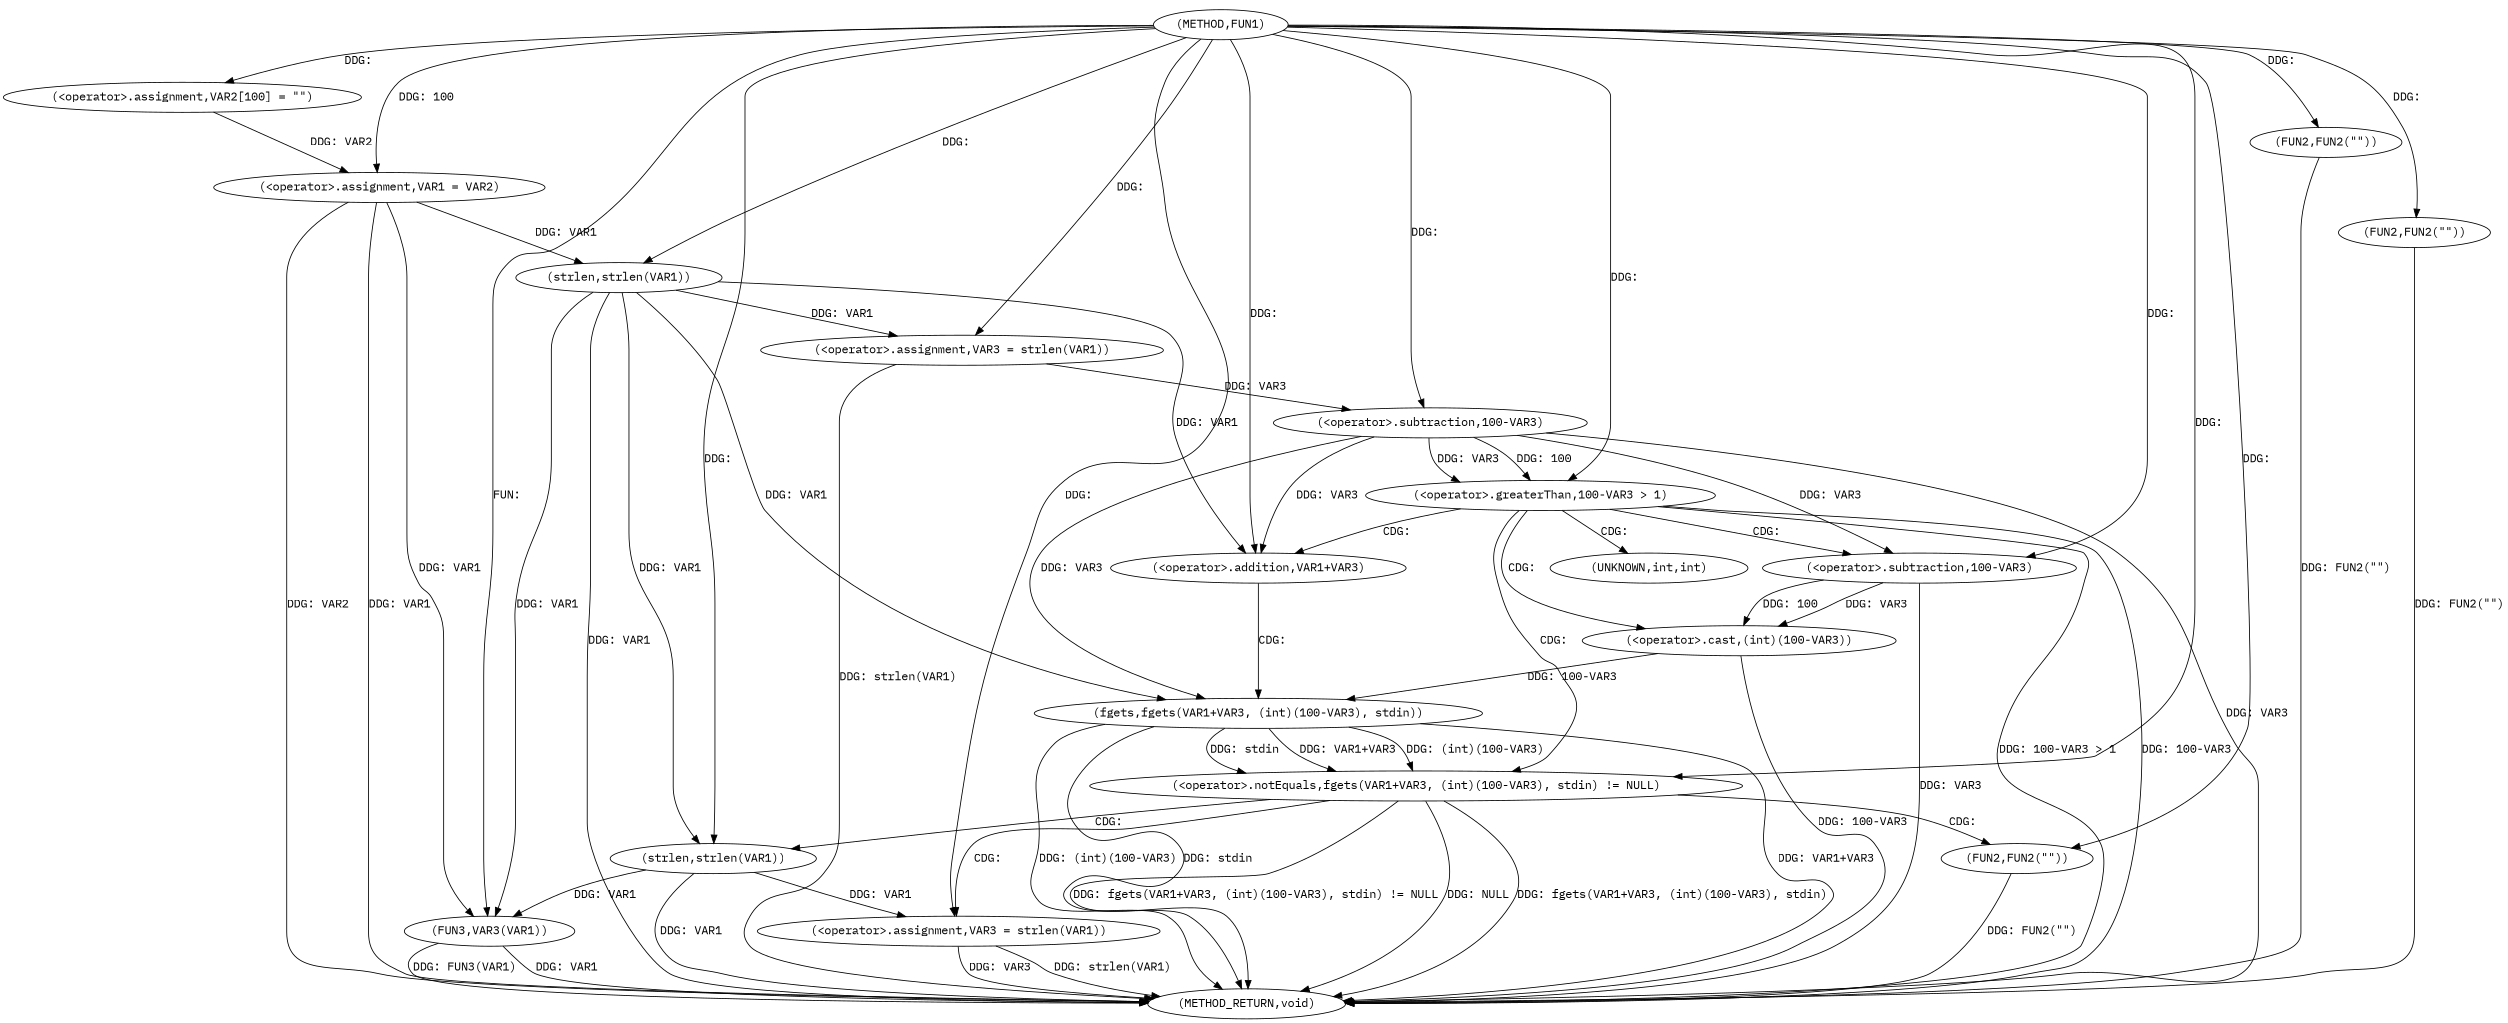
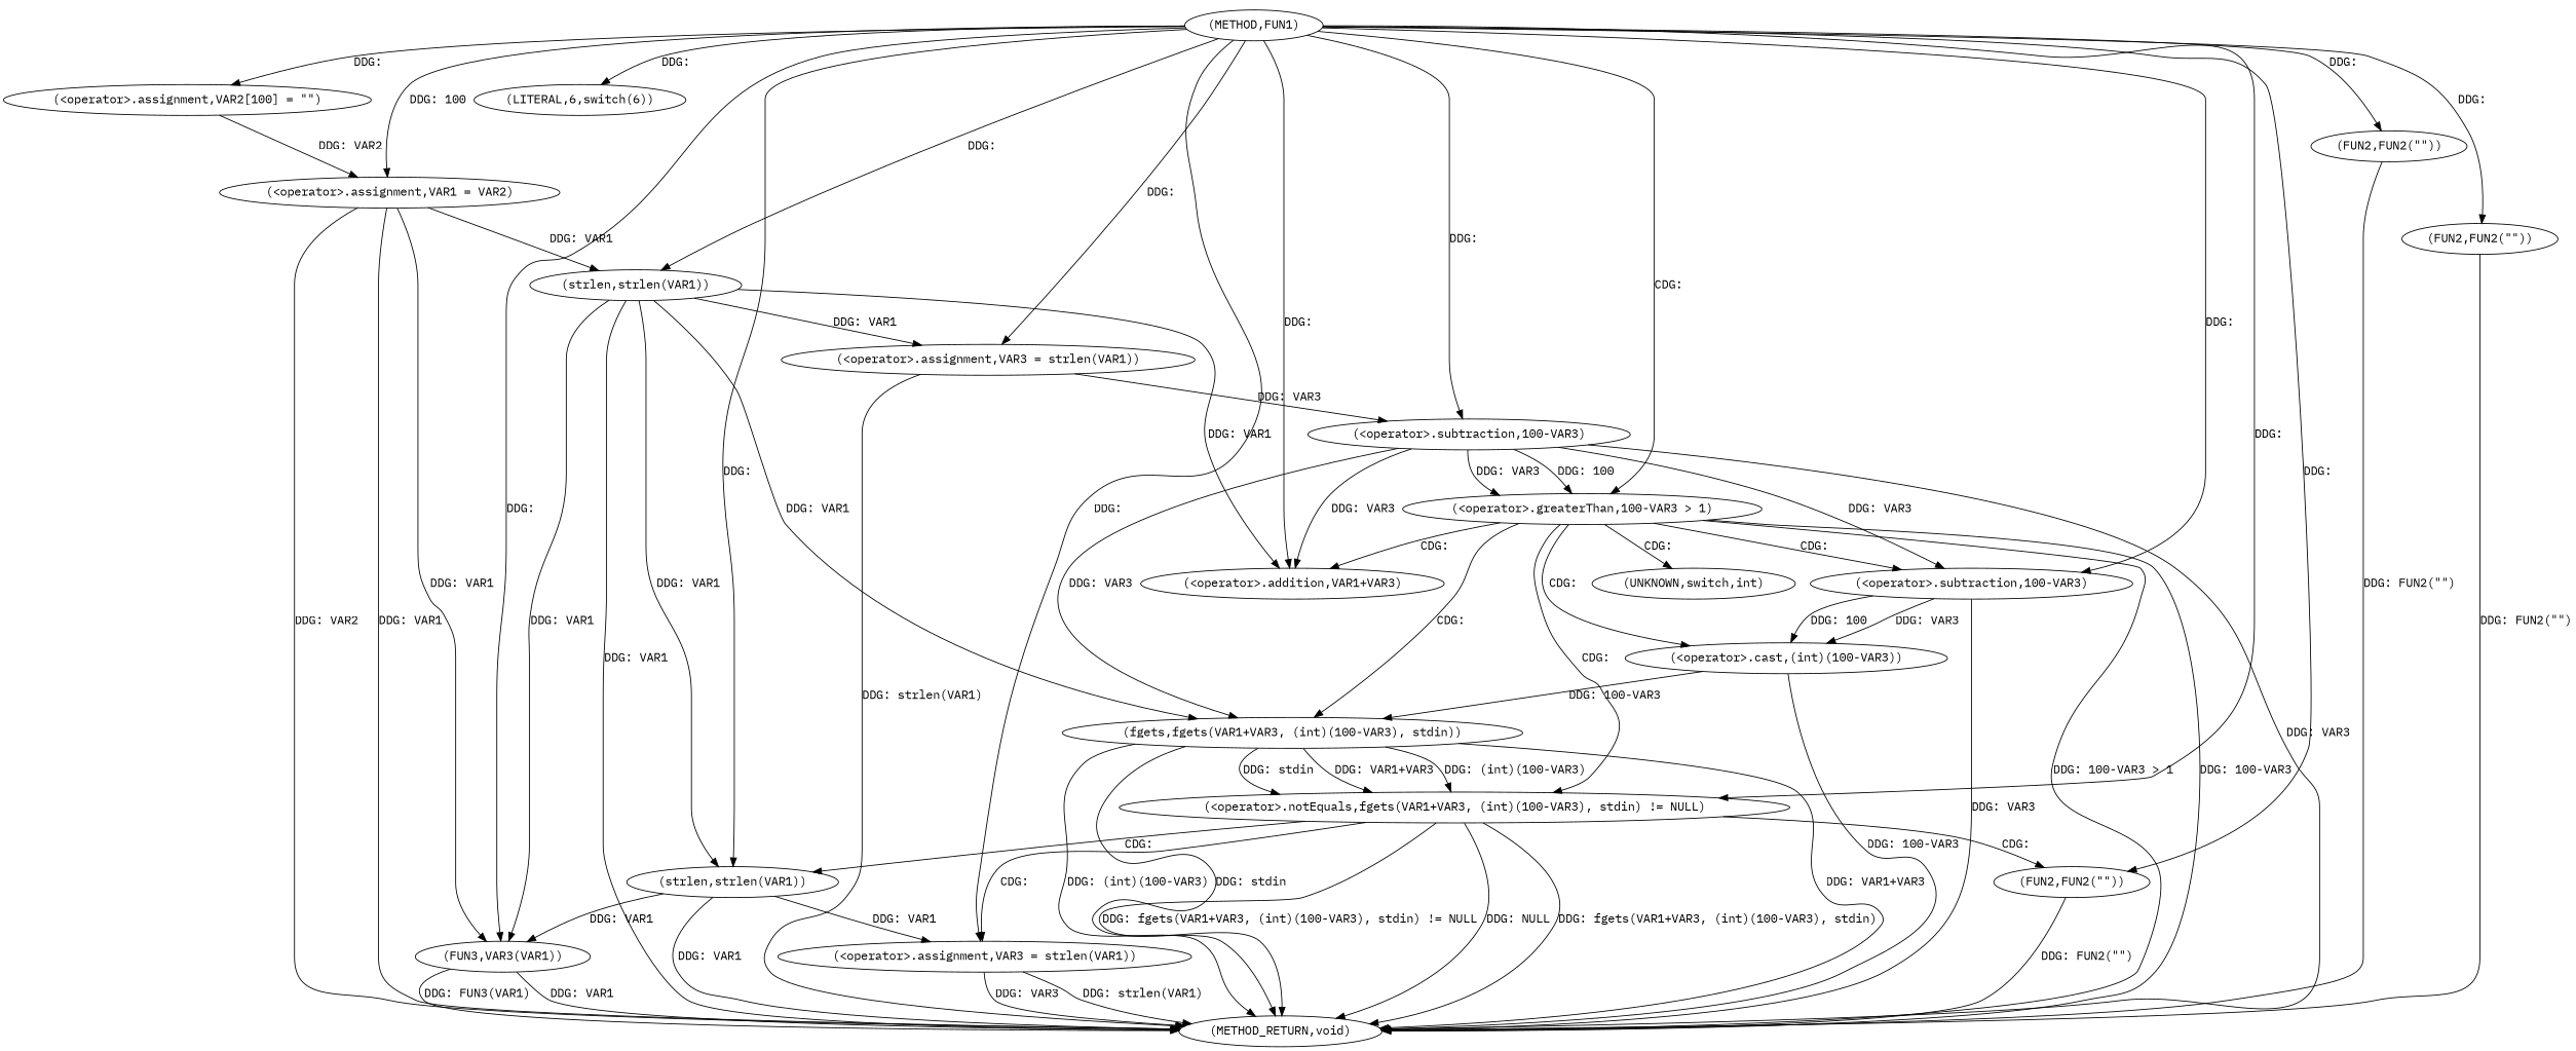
  digraph {
    fontname="IBM Plex Mono"
    node [fontname="IBM Plex Mono"]
    edge [fontname="IBM Plex Mono"]
    n1 [label="(METHOD,FUN1)"]
    n2 [label="(<operator>.assignment,VAR2[100] = \"\")"]
    n3 [label="(<operator>.assignment,VAR1 = VAR2)"]
+   n4 [label="(LITERAL,6,switch(6))"]
    n5 [label="(<operator>.assignment,VAR3 = strlen(VAR1))"]
    n6 [label="(strlen,strlen(VAR1))"]
    n7 [label="(<operator>.greaterThan,100-VAR3 > 1)"]
    n8 [label="(<operator>.subtraction,100-VAR3)"]
    n9 [label="(<operator>.notEquals,fgets(VAR1+VAR3, (int)(100-VAR3), stdin) != NULL)"]
    n10 [label="(<operator>.addition,VAR1+VAR3)"]
    n11 [label="(<operator>.subtraction,100-VAR3)"]
    n12 [label="(<operator>.assignment,VAR3 = strlen(VAR1))"]
    n13 [label="(strlen,strlen(VAR1))"]
    n14 [label="(FUN2,FUN2(\"\"))"]
    n15 [label="(FUN2,FUN2(\"\"))"]
    n16 [label="(FUN3,VAR3(VAR1))"]
    n17 [label="(FUN2,FUN2(\"\"))"]
    n18 [label="(METHOD_RETURN,void)"]
    n19 [label="(fgets,fgets(VAR1+VAR3, (int)(100-VAR3), stdin))"]
    n20 [label="(<operator>.cast,(int)(100-VAR3))"]
-   n21 [label="(UNKNOWN,int,int)"]
+   n21 [label="(UNKNOWN,switch,int)"]
    n1 -> n2 [label="DDG: "]
    n1 -> n3 [label="DDG: 100"]
+   n1 -> n4 [label="DDG: "]
    n1 -> n5 [label="DDG: "]
    n1 -> n6 [label="DDG: "]
-   n1 -> n7 [label="DDG: "]
+   n1 -> n7 [label="CDG: "]
    n1 -> n8 [label="DDG: "]
    n1 -> n9 [label="DDG: "]
    n1 -> n10 [label="DDG: "]
    n1 -> n11 [label="DDG: "]
    n1 -> n12 [label="DDG: "]
    n1 -> n13 [label="DDG: "]
    n1 -> n14 [label="DDG: "]
    n1 -> n15 [label="DDG: "]
-   n1 -> n16 [label="FUN: "]
+   n1 -> n16 [label="DDG: "]
    n1 -> n17 [label="DDG: "]
    n2 -> n3 [label="DDG: VAR2"]
    n3 -> n6 [label="DDG: VAR1"]
    n3 -> n16 [label="DDG: VAR1"]
    n3 -> n18 [label="DDG: VAR1"]
    n3 -> n18 [label="DDG: VAR2"]
    n5 -> n8 [label="DDG: VAR3"]
    n5 -> n18 [label="DDG: strlen(VAR1)"]
    n6 -> n5 [label="DDG: VAR1"]
    n6 -> n10 [label="DDG: VAR1"]
    n6 -> n13 [label="DDG: VAR1"]
    n6 -> n16 [label="DDG: VAR1"]
    n6 -> n18 [label="DDG: VAR1"]
    n6 -> n19 [label="DDG: VAR1"]
    n7 -> n9 [label="CDG: "]
    n7 -> n10 [label="CDG: "]
    n7 -> n11 [label="CDG: "]
    n7 -> n18 [label="DDG: 100-VAR3 > 1"]
    n7 -> n18 [label="DDG: 100-VAR3"]
-   n10 -> n19 [label="CDG: "]
+   n7 -> n19 [label="CDG: "]
    n7 -> n20 [label="CDG: "]
    n7 -> n21 [label="CDG: "]
    n8 -> n7 [label="DDG: 100"]
    n8 -> n7 [label="DDG: VAR3"]
    n8 -> n10 [label="DDG: VAR3"]
    n8 -> n11 [label="DDG: VAR3"]
    n8 -> n18 [label="DDG: VAR3"]
    n8 -> n19 [label="DDG: VAR3"]
    n9 -> n12 [label="CDG: "]
    n9 -> n13 [label="CDG: "]
    n9 -> n14 [label="CDG: "]
    n9 -> n18 [label="DDG: NULL"]
    n9 -> n18 [label="DDG: fgets(VAR1+VAR3, (int)(100-VAR3), stdin)"]
    n9 -> n18 [label="DDG: fgets(VAR1+VAR3, (int)(100-VAR3), stdin) != NULL"]
    n11 -> n18 [label="DDG: VAR3"]
    n11 -> n20 [label="DDG: 100"]
    n11 -> n20 [label="DDG: VAR3"]
    n12 -> n18 [label="DDG: VAR3"]
    n12 -> n18 [label="DDG: strlen(VAR1)"]
    n13 -> n12 [label="DDG: VAR1"]
    n13 -> n16 [label="DDG: VAR1"]
    n13 -> n18 [label="DDG: VAR1"]
    n14 -> n18 [label="DDG: FUN2(\"\")"]
    n15 -> n18 [label="DDG: FUN2(\"\")"]
    n16 -> n18 [label="DDG: FUN3(VAR1)"]
    n16 -> n18 [label="DDG: VAR1"]
    n17 -> n18 [label="DDG: FUN2(\"\")"]
    n19 -> n9 [label="DDG: VAR1+VAR3"]
    n19 -> n9 [label="DDG: (int)(100-VAR3)"]
    n19 -> n9 [label="DDG: stdin"]
    n19 -> n18 [label="DDG: VAR1+VAR3"]
    n19 -> n18 [label="DDG: (int)(100-VAR3)"]
    n19 -> n18 [label="DDG: stdin"]
    n20 -> n18 [label="DDG: 100-VAR3"]
    n20 -> n19 [label="DDG: 100-VAR3"]
  }
